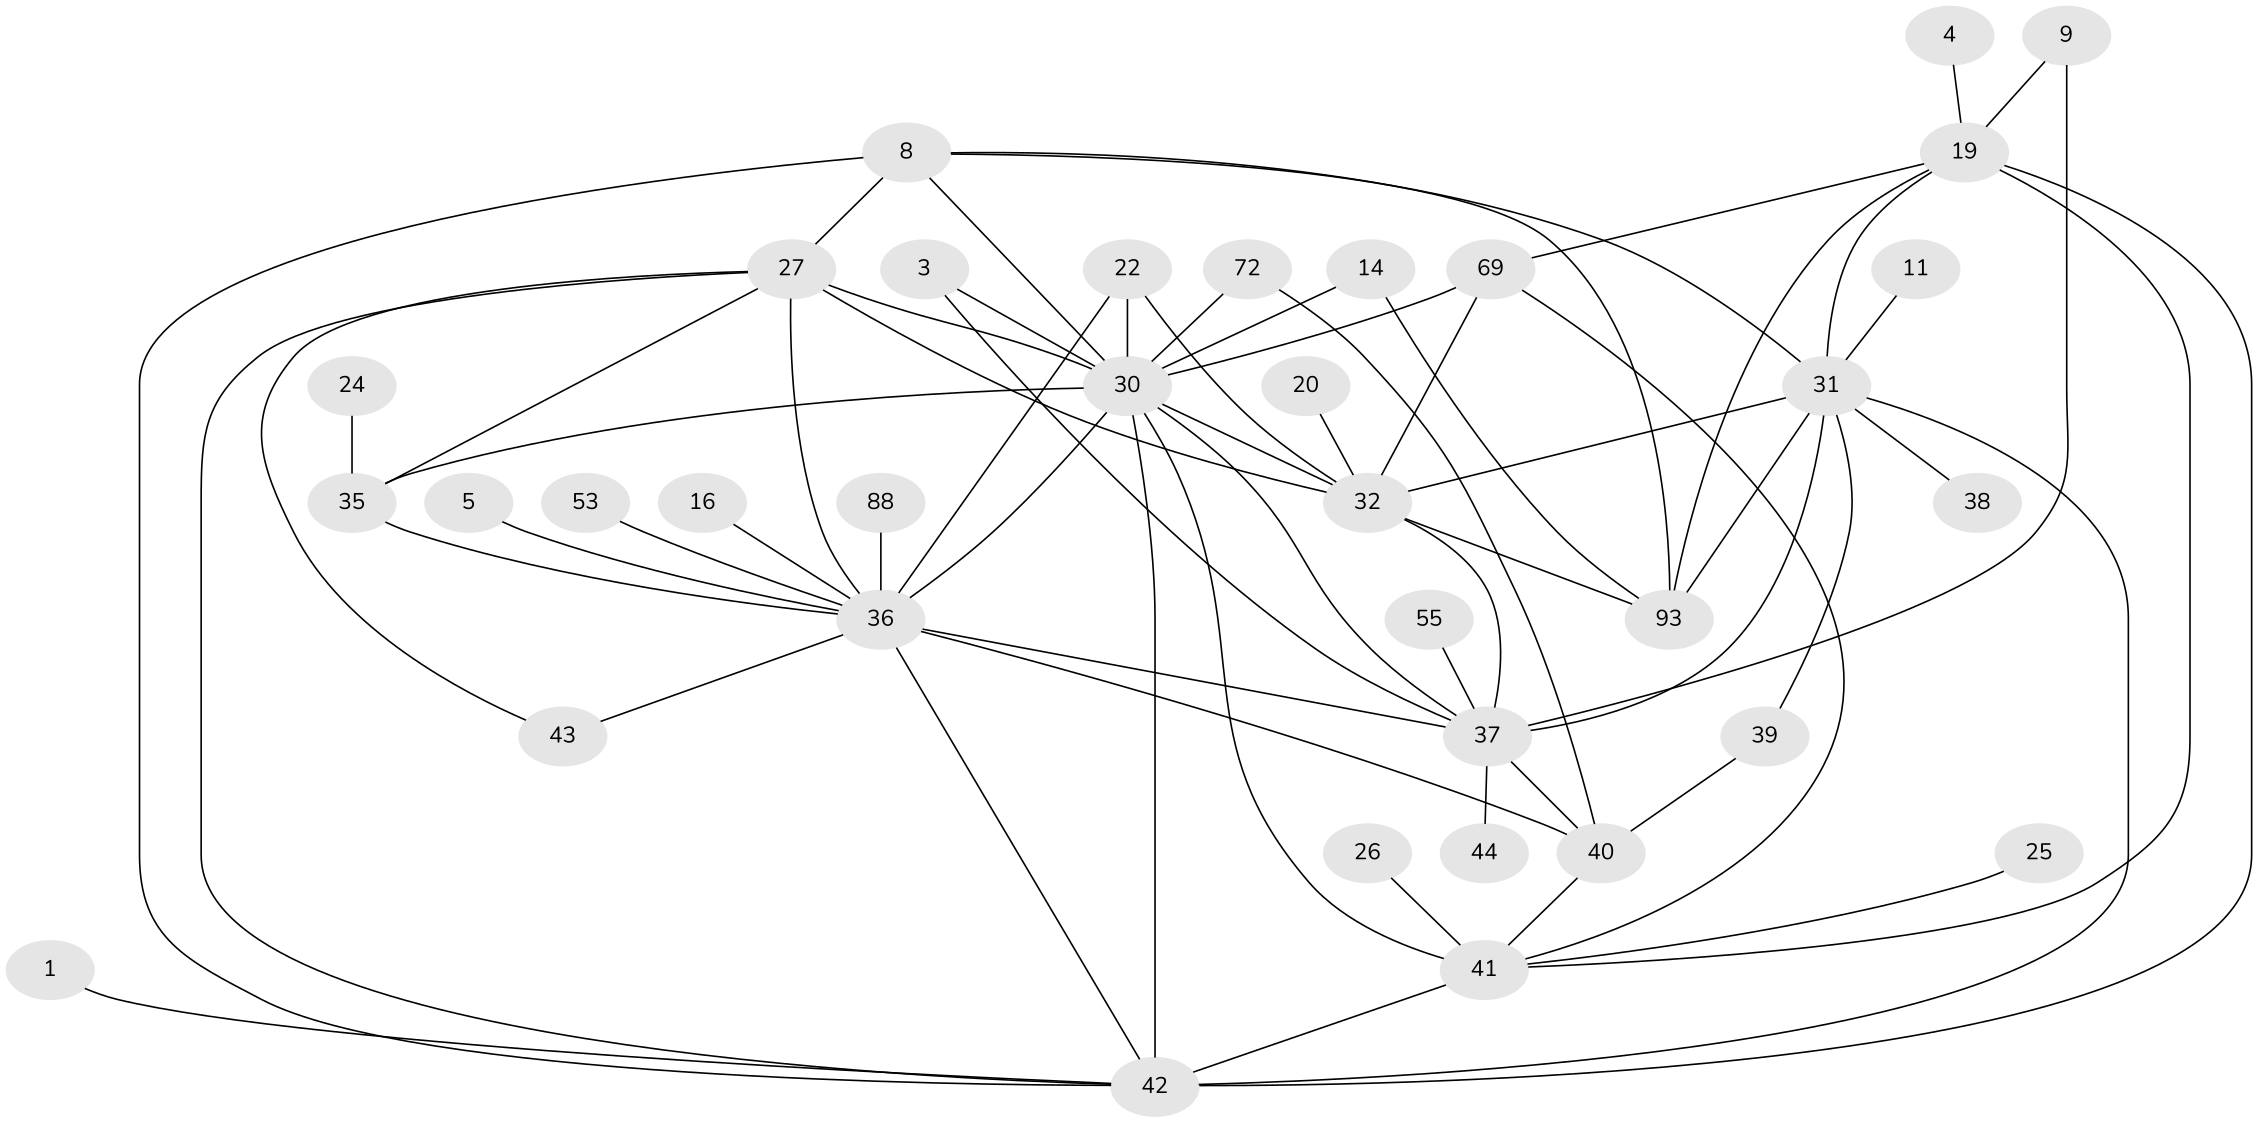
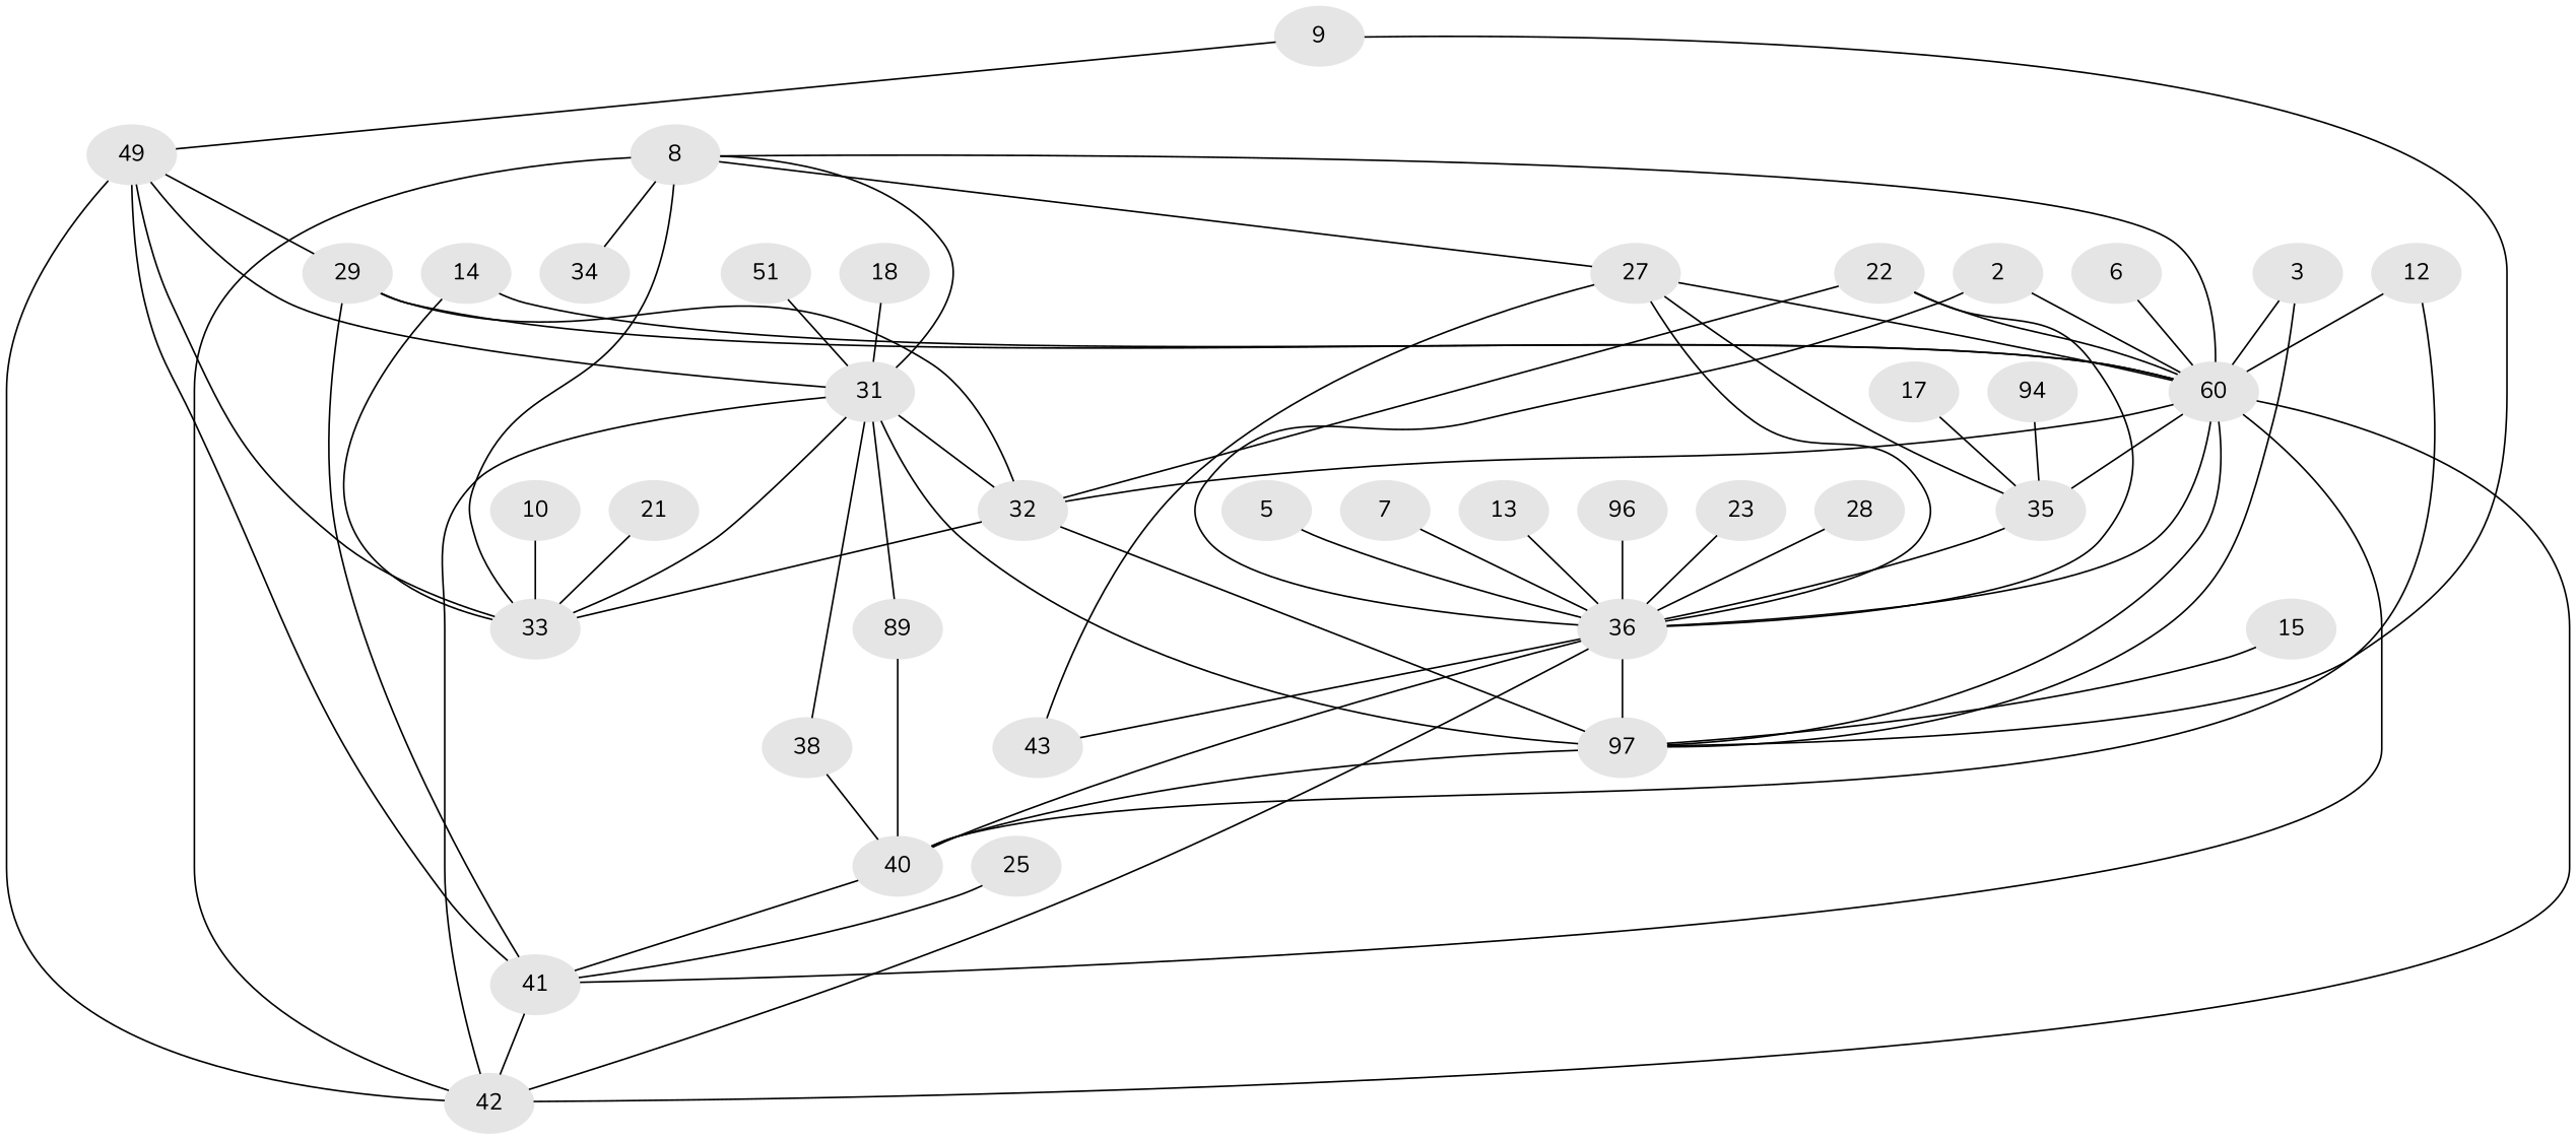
  graph {
    fontname=Nunito
    node [color=gray90 fontname=Nunito style=filled]
    edge [fontname=Nunito weight=1.0]
-   1
    42
-   30
+   2
+   30 [label=60]
    36
-   37
+   37 [label=97]
    35
    41
    32
    40
    43
    3
-   44
-   4
-   19
+   19 [label=49]
    31
-   33 [label=93]
-   29 [label=69]
+   33
+   29
    5
+   6
+   7
    8
    27
+   34
    38
-   39
+   39 [label=89]
    9
-   11
-   12 [label=72]
-   13 [label=53]
+   10
+   11 [label=51]
+   12
+   13
    14
-   15 [label=55]
-   16
-   20
+   15
+   16 [label=96]
+   17
+   18
+   21
    22
-   24
+   23
+   24 [label=94]
    25
-   26
-   28 [label=88]
-   1 -- 42
+   28
+   2 -- 30
+   2 -- 36
    30 -- 42 [weight=2.0]
    30 -- 36 [weight=2.0]
    30 -- 37
    30 -- 35
    30 -- 41
    30 -- 32 [weight=2.0]
    36 -- 42
    36 -- 37
    36 -- 40
    36 -- 43
    37 -- 40
-   37 -- 44
    35 -- 36
    41 -- 42 [weight=2.0]
    32 -- 37
    32 -- 33
    40 -- 41
    3 -- 30
    3 -- 37
-   4 -- 19
    19 -- 42 [weight=2.0]
    19 -- 41
    19 -- 31
    19 -- 33
    19 -- 29
    31 -- 42
    31 -- 37 [weight=2.0]
    31 -- 32
    31 -- 33
    31 -- 38
    31 -- 39
    29 -- 30
    29 -- 41
    29 -- 32
    5 -- 36
+   6 -- 30
+   7 -- 36
    8 -- 42 [weight=2.0]
    8 -- 30
    8 -- 31
    8 -- 33
    8 -- 27
-   27 -- 42
+   8 -- 34
    27 -- 30
    27 -- 36
    27 -- 35
-   27 -- 32
    27 -- 43
+   38 -- 40
    39 -- 40
    9 -- 37
    9 -- 19
+   10 -- 33
    11 -- 31
    12 -- 30
    12 -- 40
    13 -- 36
    14 -- 30
    14 -- 33
    15 -- 37
    16 -- 36
-   20 -- 32
+   17 -- 35
+   18 -- 31
+   21 -- 33
    22 -- 30
    22 -- 36
    22 -- 32
+   23 -- 36
    24 -- 35
    25 -- 41
-   26 -- 41
    28 -- 36
  }
